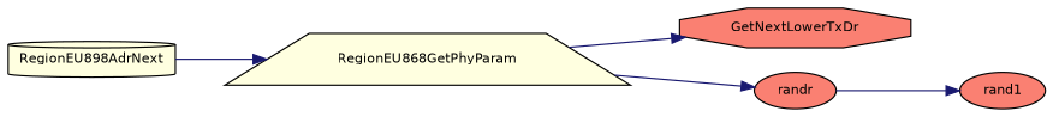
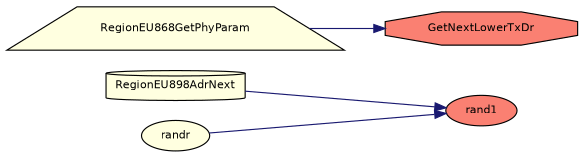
  digraph {
    rankdir=LR
    node [color=black fillcolor=salmon fontname=Helvetica fontsize=10 shape=ellipse style=filled]
    edge [color=midnightblue fontname=Helvetica fontsize=10 labelfontname=Helvetica labelfontsize=10 style=solid]
    n1 [fillcolor=lightyellow fontcolor=black height=0.2 label=RegionEU898AdrNext shape=cylinder width=0.4]
    n2 [fillcolor=lightyellow height=0.2 label=RegionEU868GetPhyParam shape=trapezium width=0.4]
    n3 [height=0.2 label=GetNextLowerTxDr shape=octagon width=0.4]
-   n4 [height=0.2 label=randr width=0.4]
+   n4 [fillcolor=lightyellow height=0.2 label=randr width=0.4]
    n5 [height=0.2 label=rand1 width=0.4]
-   n1 -> n2
+   n1 -> n5
    n2 -> n3
-   n2 -> n4
    n4 -> n5
  }
